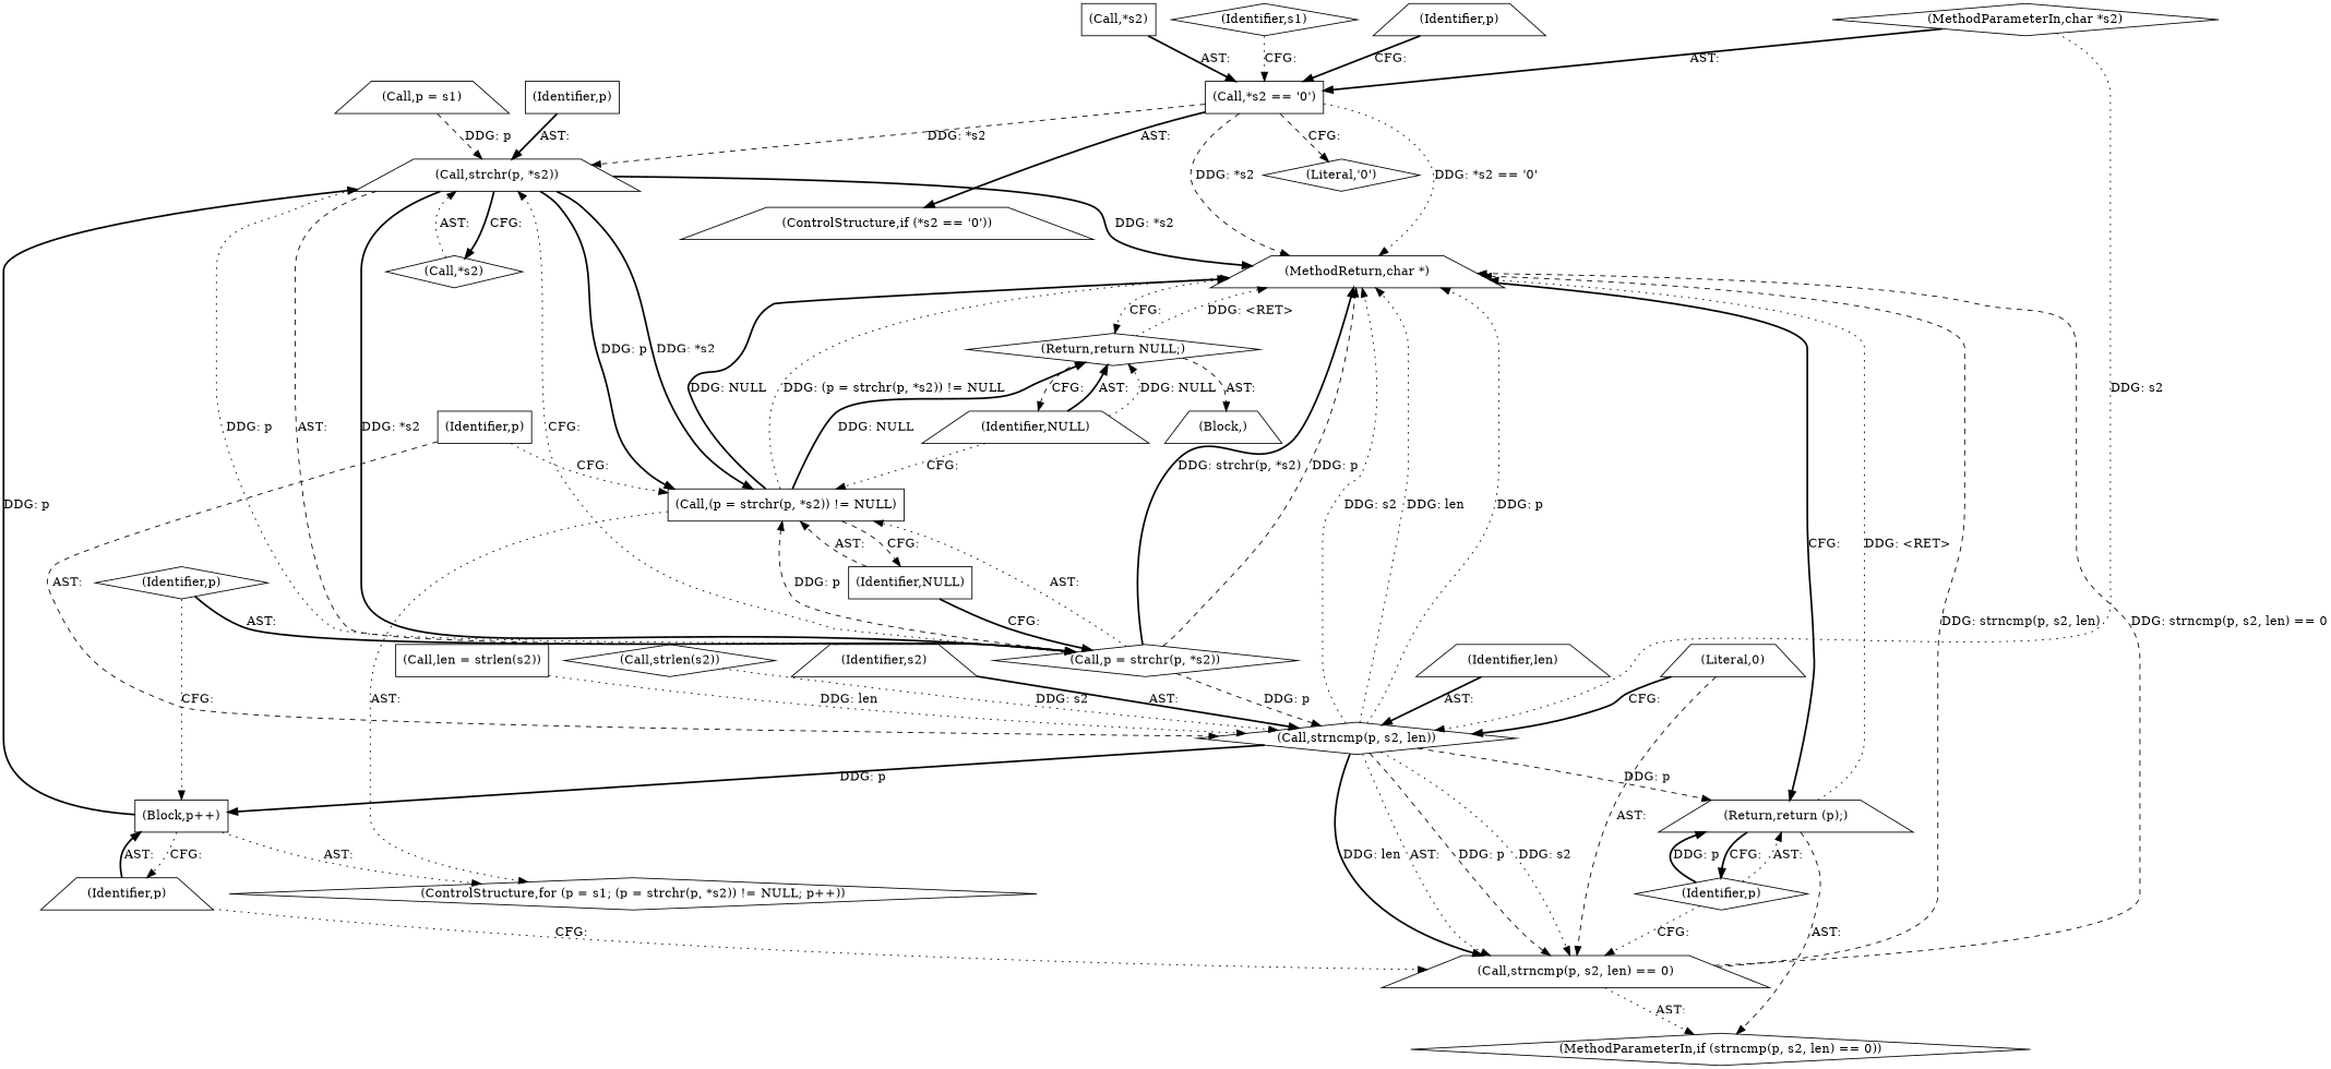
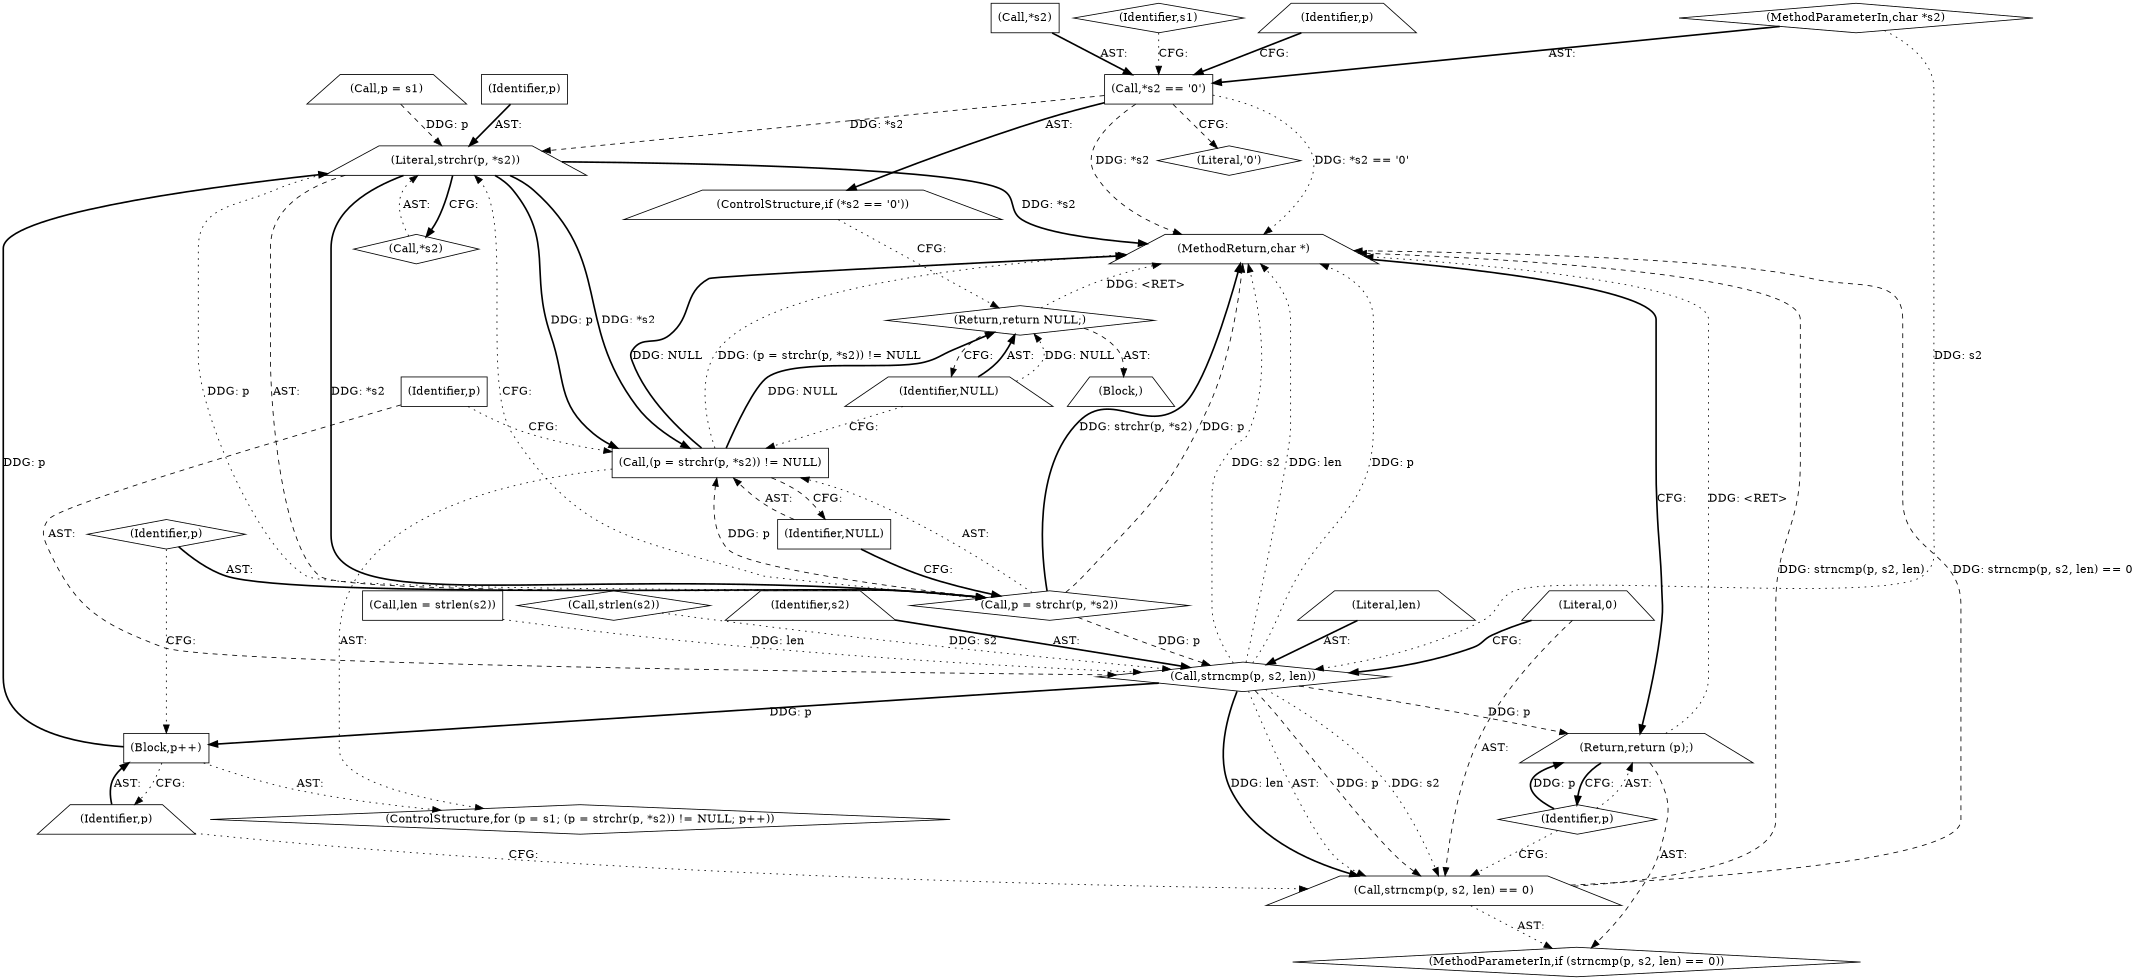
  digraph {
    node [shape=trapezium]
    edge [style=dotted]
    n1 [label="(Call,*s2 == '\0')" shape=box]
-   n2 [label="(Call,strchr(p, *s2))"]
+   n2 [label="(Literal,strchr(p, *s2))"]
    n3 [label="(ControlStructure,if (*s2 == '\0'))"]
    n4 [label="(Literal,'\0')" shape=diamond]
    n5 [label="(MethodReturn,char *)"]
    n6 [label="(Call,(p = strchr(p, *s2)) != NULL)" shape=box]
    n7 [label="(Call,p = strchr(p, *s2))" shape=diamond]
    n8 [label="(Call,*s2)" shape=diamond]
    n9 [label="(Return,return NULL;)" shape=diamond]
    n10 [label="(Return,return (p);)"]
    n11 [label="(Identifier,NULL)" shape=box]
    n12 [label="(ControlStructure,for (p = s1; (p = strchr(p, *s2)) != NULL; p++))" shape=diamond]
    n13 [label="(Call,strncmp(p, s2, len))" shape=diamond]
    n14 [label="(Identifier,NULL)"]
    n15 [label="(Block,)"]
    n16 [label="(Block,p++)" shape=box]
    n17 [label="(Call,strncmp(p, s2, len) == 0)"]
    n18 [label="(Identifier,p)"]
    n19 [label="(MethodParameterIn,if (strncmp(p, s2, len) == 0))" shape=diamond]
    n20 [label="(Identifier,p)" shape=diamond]
-   n21 [label="(Identifier,len)"]
+   n21 [label="(Literal,len)"]
    n22 [label="(Literal,0)"]
    n23 [label="(Call,*s2)" shape=box]
    n24 [label="(Identifier,s1)" shape=diamond]
    n25 [label="(Identifier,p)" shape=diamond]
    n26 [label="(Call,len = strlen(s2))" shape=box]
    n27 [label="(Call,strlen(s2))" shape=diamond]
    n28 [label="(Identifier,s2)"]
    n29 [label="(Identifier,p)" shape=box]
    n30 [label="(Identifier,p)"]
    n31 [label="(MethodParameterIn,char *s2)" shape=diamond]
    n32 [label="(Identifier,p)" shape=box]
    n33 [label="(Call,p = s1)"]
    n1 -> n2 [label="DDG: *s2" style=dashed]
    n1 -> n3 [label="AST: " style=bold]
    n1 -> n4 [label="CFG: " style=dashed]
    n1 -> n5 [label="DDG: *s2" style=dashed]
    n1 -> n5 [label="DDG: *s2 == '\0'"]
    n2 -> n5 [label="DDG: *s2" style=bold]
    n2 -> n6 [label="DDG: p" style=bold]
    n2 -> n6 [label="DDG: *s2" style=bold]
    n2 -> n7 [label="AST: " style=dashed]
    n2 -> n7 [label="DDG: p"]
    n2 -> n7 [label="DDG: *s2" style=bold]
    n2 -> n8 [label="CFG: " style=bold]
-   n5 -> n9 [label="CFG: "]
+   n3 -> n9 [label="CFG: "]
    n5 -> n10 [label="CFG: " style=bold]
    n6 -> n5 [label="DDG: NULL" style=bold]
    n6 -> n5 [label="DDG: (p = strchr(p, *s2)) != NULL"]
    n6 -> n9 [label="DDG: NULL" style=bold]
    n6 -> n11 [label="CFG: " style=dashed]
    n6 -> n12 [label="AST: "]
    n7 -> n2 [label="CFG: "]
    n7 -> n5 [label="DDG: p" style=dashed]
    n7 -> n5 [label="DDG: strchr(p, *s2)" style=bold]
    n7 -> n6 [label="AST: "]
    n7 -> n6 [label="DDG: p" style=dashed]
    n7 -> n13 [label="DDG: p" style=dashed]
    n8 -> n2 [label="AST: "]
    n9 -> n5 [label="DDG: <RET>"]
    n9 -> n14 [label="CFG: " style=dashed]
    n9 -> n15 [label="AST: " style=dashed]
    n10 -> n5 [label="DDG: <RET>"]
    n10 -> n19 [label="AST: " style=dashed]
    n10 -> n20 [label="CFG: " style=bold]
    n11 -> n6 [label="AST: " style=dashed]
    n11 -> n7 [label="CFG: " style=bold]
    n13 -> n5 [label="DDG: len"]
    n13 -> n5 [label="DDG: s2"]
    n13 -> n5 [label="DDG: p"]
    n13 -> n10 [label="DDG: p" style=dashed]
    n13 -> n16 [label="DDG: p" style=bold]
    n13 -> n17 [label="AST: "]
    n13 -> n17 [label="DDG: p" style=dashed]
    n13 -> n17 [label="DDG: s2"]
    n13 -> n17 [label="DDG: len" style=bold]
    n14 -> n6 [label="CFG: "]
    n14 -> n9 [label="AST: " style=bold]
    n14 -> n9 [label="DDG: NULL"]
    n16 -> n2 [label="DDG: p" style=bold]
    n16 -> n12 [label="AST: "]
    n16 -> n18 [label="CFG: "]
    n17 -> n5 [label="DDG: strncmp(p, s2, len) == 0" style=dashed]
    n17 -> n5 [label="DDG: strncmp(p, s2, len)" style=dashed]
    n17 -> n19 [label="AST: "]
    n18 -> n16 [label="AST: " style=bold]
    n18 -> n17 [label="CFG: "]
    n20 -> n10 [label="AST: "]
    n20 -> n10 [label="DDG: p" style=bold]
    n20 -> n17 [label="CFG: "]
    n21 -> n13 [label="AST: " style=bold]
    n22 -> n13 [label="CFG: " style=bold]
    n22 -> n17 [label="AST: " style=dashed]
    n23 -> n1 [label="AST: " style=bold]
    n24 -> n1 [label="CFG: "]
    n25 -> n7 [label="AST: " style=bold]
    n25 -> n16 [label="CFG: "]
    n26 -> n13 [label="DDG: len"]
    n27 -> n13 [label="DDG: s2"]
    n28 -> n13 [label="AST: " style=bold]
    n29 -> n6 [label="CFG: "]
    n29 -> n13 [label="AST: " style=dashed]
    n30 -> n1 [label="CFG: " style=bold]
    n31 -> n1 [label="AST: " style=bold]
    n31 -> n13 [label="DDG: s2"]
    n32 -> n2 [label="AST: " style=bold]
    n33 -> n2 [label="DDG: p" style=dashed]
  }
